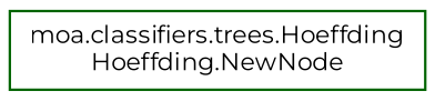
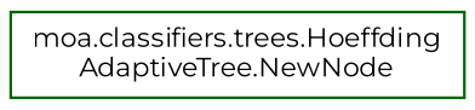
  digraph {
    rankdir=LR
    fontname=Montserrat
-   n1 [color=darkgreen fillcolor=white fontname=Montserrat fontsize=10 height=0.2 label="moa.classifiers.trees.Hoeffding\lHoeffding.NewNode" shape=record style=filled width=0.4]
+   n1 [color=darkgreen fillcolor=white fontname=Montserrat fontsize=10 height=0.2 label="moa.classifiers.trees.Hoeffding\lAdaptiveTree.NewNode" shape=record style=filled width=0.4]
  }
